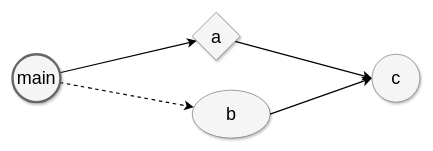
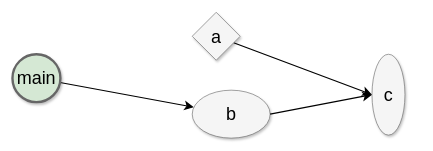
  <mxCell id="0" style=";html=1;" />
  <mxCell id="1" style=";html=1;" parent="0" />
- <mxCell id="2" style="edgeStyle=none;curved=1;html=1;startSize=10;endArrow=classic;endFill=1;endSize=10;strokeColor=#000000;strokeWidth=2;fontSize=12;" parent="1" source="4" target="6" edge="1"><mxGeometry relative="1" as="geometry" /></mxCell>
- <mxCell id="3" style="edgeStyle=none;curved=1;html=1;startSize=10;endFill=1;endSize=10;strokeWidth=2;fontSize=12;dashed=1;" parent="1" source="4" target="7" edge="1"><mxGeometry relative="1" as="geometry" /></mxCell>
- <mxCell id="4" value="main" style="ellipse;whiteSpace=wrap;html=1;rounded=0;shadow=1;strokeColor=#666666;strokeWidth=4;fontSize=30;align=center;fillColor=#f5f5f5;" parent="1" vertex="1"><mxGeometry x="20" y="90" width="80" height="80" as="geometry" /></mxCell>
+ <mxCell id="3" style="edgeStyle=none;curved=1;html=1;startSize=10;endFill=1;endSize=10;strokeWidth=2;fontSize=12;" parent="1" source="4" target="7" edge="1"><mxGeometry relative="1" as="geometry" /></mxCell>
+ <mxCell id="4" value="main" style="ellipse;whiteSpace=wrap;html=1;rounded=0;shadow=1;strokeColor=#666666;strokeWidth=4;fontSize=30;align=center;fillColor=#d5e8d4;" parent="1" vertex="1"><mxGeometry x="20" y="90" width="80" height="80" as="geometry" /></mxCell>
  <mxCell id="5" style="edgeStyle=none;curved=1;html=1;startSize=10;endFill=1;endSize=10;strokeWidth=2;fontSize=12;entryX=0;entryY=0.5;entryDx=0;entryDy=0;" parent="1" source="6" target="8" edge="1"><mxGeometry relative="1" as="geometry" /></mxCell>
  <mxCell id="6" value="a" style="rhombus;whiteSpace=wrap;html=1;shadow=1;strokeColor=#666666;strokeWidth=1;fontSize=30;align=center;fillColor=#f5f5f5;" parent="1" vertex="1"><mxGeometry x="320" y="20" width="80" height="80" as="geometry" /></mxCell>
  <mxCell id="7" value="b" style="ellipse;whiteSpace=wrap;html=1;rounded=0;shadow=1;strokeColor=#666666;strokeWidth=1;fontSize=30;align=center;fillColor=#f5f5f5;" parent="1" vertex="1"><mxGeometry x="320" y="150" width="130" height="80" as="geometry" /></mxCell>
- <mxCell id="8" value="c" style="ellipse;whiteSpace=wrap;html=1;rounded=0;shadow=1;strokeColor=#666666;strokeWidth=1;fontSize=30;align=center;fillColor=#f5f5f5;" parent="1" vertex="1"><mxGeometry x="620" y="90" width="80" height="80" as="geometry" /></mxCell>
+ <mxCell id="8" value="c" style="ellipse;whiteSpace=wrap;html=1;rounded=0;shadow=1;strokeColor=#666666;strokeWidth=1;fontSize=30;align=center;fillColor=#f5f5f5;" parent="1" vertex="1"><mxGeometry x="620" y="90" width="55" height="135" as="geometry" /></mxCell>
  <mxCell id="9" style="edgeStyle=none;curved=1;html=1;startSize=10;endFill=1;endSize=10;strokeWidth=2;fontSize=12;exitX=1;exitY=0.5;exitDx=0;exitDy=0;entryX=0;entryY=0.5;entryDx=0;entryDy=0;" edge="1" parent="1" source="7" target="8"><mxGeometry relative="1" as="geometry"><mxPoint x="406.705" y="25.898" as="sourcePoint" /><mxPoint x="633.298" y="124.096" as="targetPoint" /></mxGeometry></mxCell>
